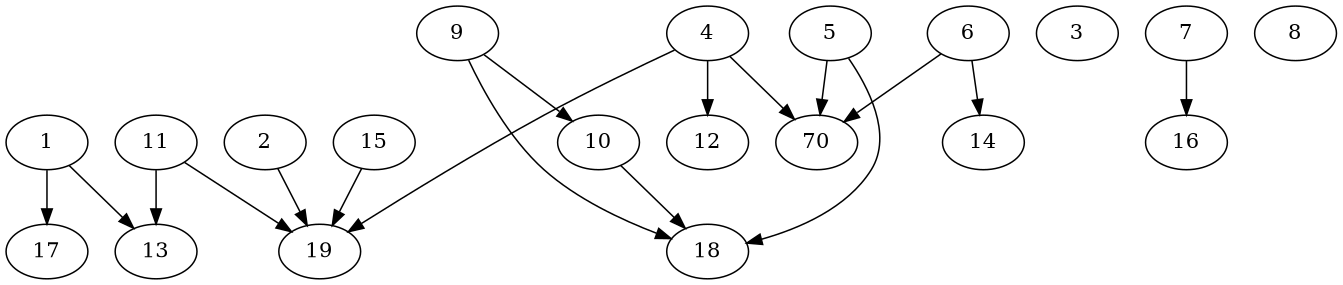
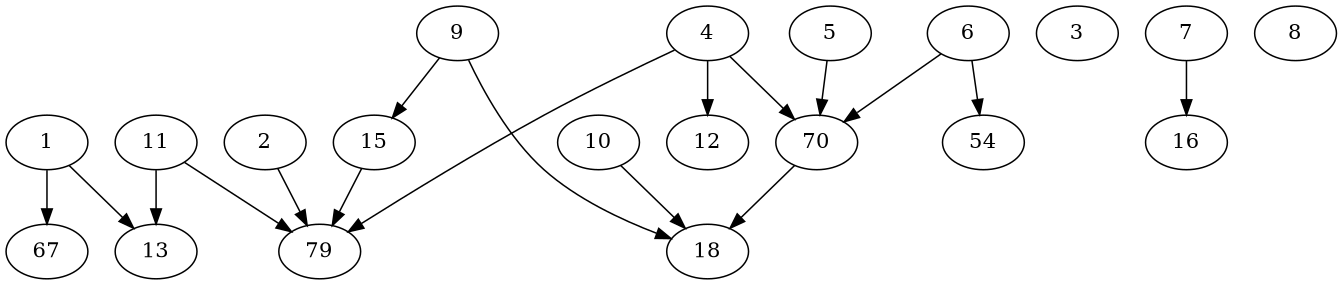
  digraph {
    node [alpha=0.19]
    1 [alpha=0.05 expect_size=36041728]
    13 [alpha=0.18 expect_size=47791104]
-   17 [alpha=0.08 expect_size=46457856]
+   17 [alpha=0.08 expect_size=46457856 label=67]
    2 [alpha=0.00 expect_size=47486976]
-   19 [expect_size=40038400]
+   19 [expect_size=40038400 label=79]
    3 [alpha=0.04 expect_size=51362816]
    4 [alpha=0.07 expect_size=10292224]
    12 [alpha=0.14 expect_size=46986240]
    n9 [alpha=0.14 expect_size=6265856 label=70]
    5 [alpha=0.09 expect_size=47299584]
    18 [alpha=0.11 expect_size=15290368]
    6 [alpha=0.20 expect_size=11652096]
-   14 [alpha=0.12 expect_size=9509888]
+   14 [alpha=0.12 expect_size=9509888 label=54]
    16 [expect_size=47074304]
    7 [alpha=0.07 expect_size=13524992]
    8 [alpha=0.10 expect_size=32696320]
    9 [alpha=0.06 expect_size=22406144]
    15 [alpha=0.13 expect_size=25613312]
    10 [alpha=0.03 expect_size=51849216]
    11 [alpha=0.03 expect_size=36195328]
    1 -> 13
    1 -> 17
    2 -> 19
    4 -> 19
    4 -> 12
    4 -> n9
    5 -> n9
-   5 -> 18
+   n9 -> 18
    6 -> n9
    6 -> 14
    7 -> 16
    9 -> 18
-   9 -> 10
+   9 -> 15
    15 -> 19
    10 -> 18
    11 -> 13
    11 -> 19
  }
